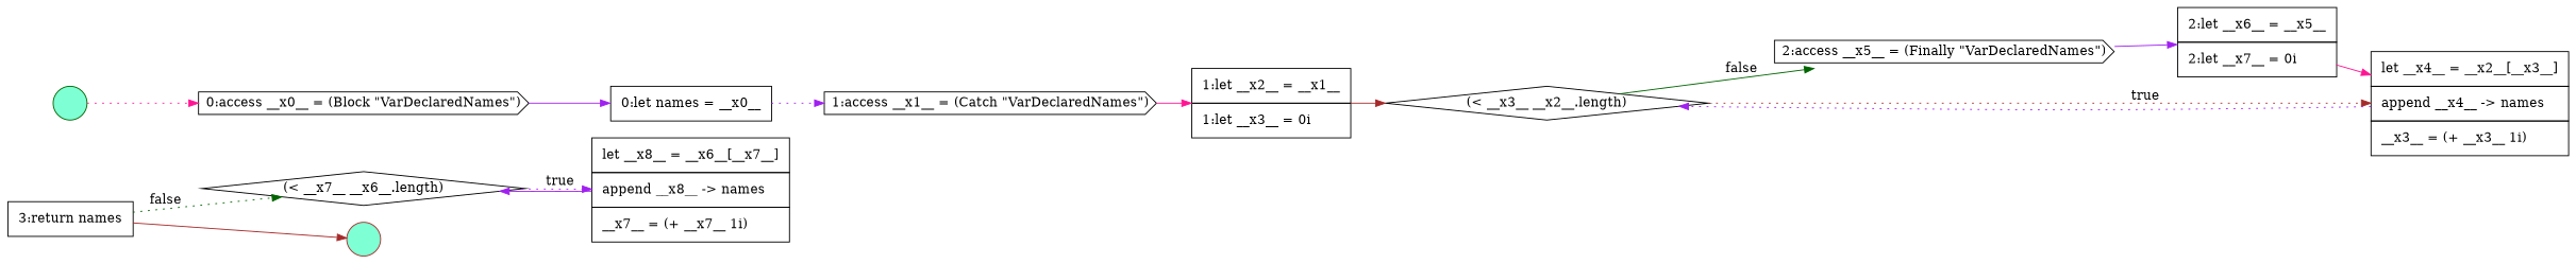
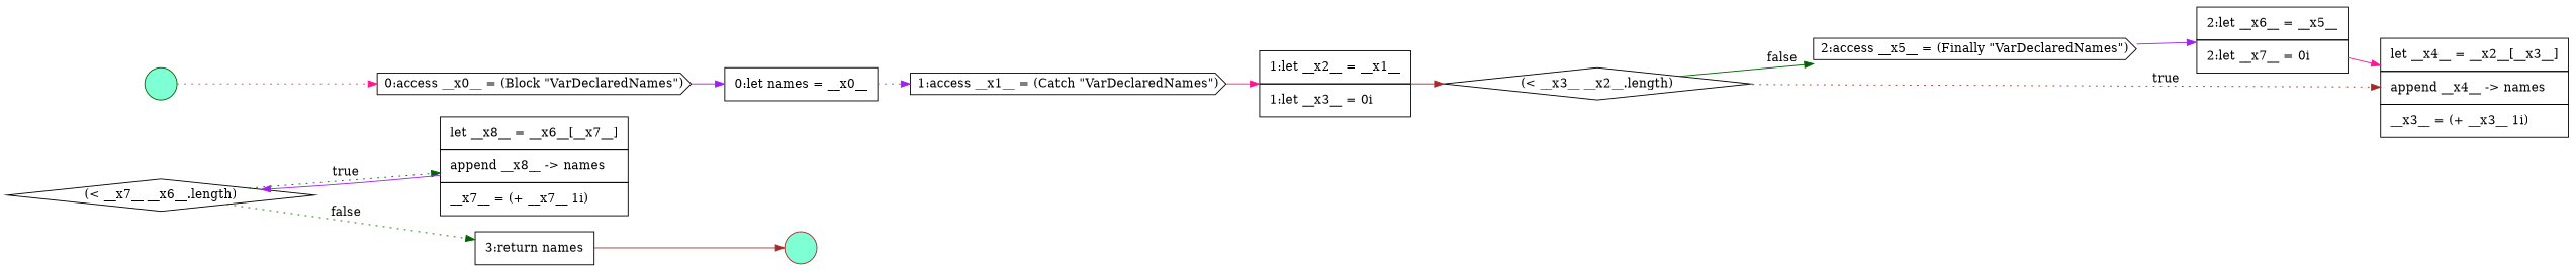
  digraph {
    rankdir=LR
    node [color=black fillcolor=white shape=none style=filled]
    edge [color=purple style=solid]
    n1 [label=<<font color="black">(&lt; __x7__ __x6__.length)</font>> shape=diamond]
    n2 [label=<<font color="black">     <table border="0" cellborder="1" cellspacing="0" cellpadding="10">       <tr><td align="left">let __x8__ = __x6__[__x7__]</td></tr>       <tr><td align="left">append __x8__ -&gt; names</td></tr>       <tr><td align="left">__x7__ = (+ __x7__ 1i)</td></tr>     </table>   </font>> margin=0]
    n3 [label=<<font color="black">     <table border="0" cellborder="1" cellspacing="0" cellpadding="10">       <tr><td align="left">3:return names</td></tr>     </table>   </font>> margin=0]
    n4 [color=brown fillcolor=aquamarine label=" " shape=circle]
    n5 [label=<<font color="black">     <table border="0" cellborder="1" cellspacing="0" cellpadding="10">       <tr><td align="left">1:let __x2__ = __x1__</td></tr>       <tr><td align="left">1:let __x3__ = 0i</td></tr>     </table>   </font>> margin=0]
    n6 [label=<<font color="black">(&lt; __x3__ __x2__.length)</font>> shape=diamond]
    n7 [label=<<font color="black">2:access __x5__ = (Finally &quot;VarDeclaredNames&quot;)</font>> shape=cds]
    n8 [label=<<font color="black">     <table border="0" cellborder="1" cellspacing="0" cellpadding="10">       <tr><td align="left">let __x4__ = __x2__[__x3__]</td></tr>       <tr><td align="left">append __x4__ -&gt; names</td></tr>       <tr><td align="left">__x3__ = (+ __x3__ 1i)</td></tr>     </table>   </font>> margin=0]
    n9 [label=<<font color="black">     <table border="0" cellborder="1" cellspacing="0" cellpadding="10">       <tr><td align="left">2:let __x6__ = __x5__</td></tr>       <tr><td align="left">2:let __x7__ = 0i</td></tr>     </table>   </font>> margin=0]
    n10 [color=darkgreen fillcolor=aquamarine label=" " shape=circle]
    n11 [label=<<font color="black">0:access __x0__ = (Block &quot;VarDeclaredNames&quot;)</font>> shape=cds]
    n12 [label=<<font color="black">     <table border="0" cellborder="1" cellspacing="0" cellpadding="10">       <tr><td align="left">0:let names = __x0__</td></tr>     </table>   </font>> margin=0]
    n13 [label=<<font color="black">1:access __x1__ = (Catch &quot;VarDeclaredNames&quot;)</font>> shape=cds]
-   n1 -> n2 [label=<<font color="black">true</font>> style=dotted]
-   n3 -> n1 [color=darkgreen label=<<font color="black">false</font>> style=dotted]
+   n1 -> n2 [color=darkgreen label=<<font color="black">true</font>> style=dotted]
+   n1 -> n3 [color=darkgreen label=<<font color="black">false</font>> style=dotted]
    n2 -> n1
    n3 -> n4 [color=brown]
    n5 -> n6 [color=brown]
    n6 -> n7 [color=darkgreen label=<<font color="black">false</font>>]
    n6 -> n8 [color=brown label=<<font color="black">true</font>> style=dotted]
    n7 -> n9
-   n8 -> n6 [style=dotted]
    n9 -> n8 [color=deeppink]
    n10 -> n11 [color=deeppink style=dotted]
    n11 -> n12
    n12 -> n13 [style=dotted]
    n13 -> n5 [color=deeppink]
  }
